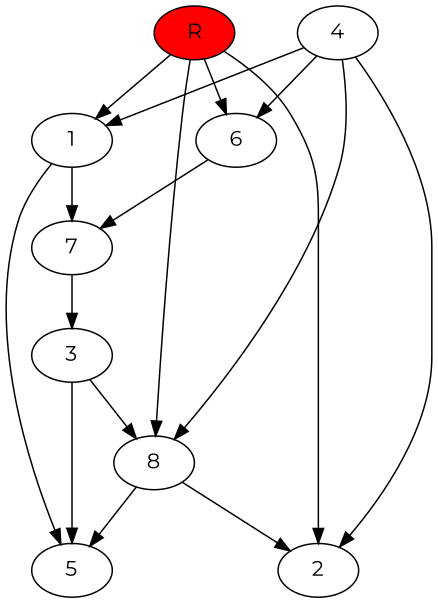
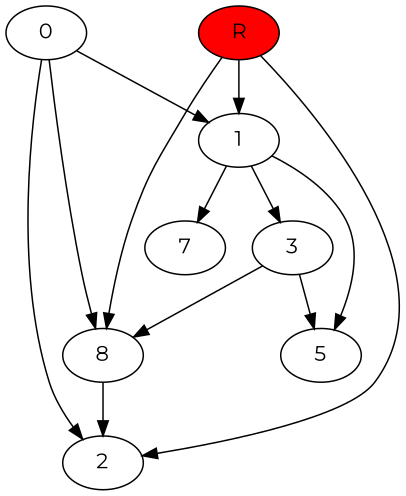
  digraph {
    fontname=Montserrat
    node [fontname=Montserrat]
    edge [fontname=Montserrat]
    1
    5
    7
    3
    8
    2
-   4
-   6
+   4 [label=0]
    R [fillcolor="#ff0000" style=filled]
    1 -> 5
    1 -> 7
-   7 -> 3
+   1 -> 3
    3 -> 5
    3 -> 8
-   8 -> 5
    8 -> 2
    4 -> 1
    4 -> 8
    4 -> 2
-   4 -> 6
-   6 -> 7
    R -> 1
    R -> 8
    R -> 2
-   R -> 6
  }
